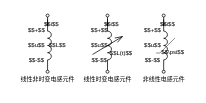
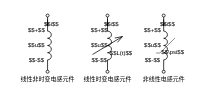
  <mxCell id="0" />
  <mxCell id="1" parent="0" />
  <mxCell id="2" value="" style="endArrow=oval;html=1;rounded=0;endFill=0;endSize=4;startSize=4;exitX=0;exitY=1;exitDx=0;exitDy=0;exitPerimeter=0;" parent="1" edge="1" source="15"><mxGeometry width="50" height="50" relative="1" as="geometry"><mxPoint x="63" y="26" as="sourcePoint" /><mxPoint x="63" y="20" as="targetPoint" /></mxGeometry></mxCell>
  <mxCell id="3" value="" style="endArrow=oval;html=1;rounded=0;endFill=0;endSize=4;startSize=4;exitX=1;exitY=1;exitDx=0;exitDy=0;exitPerimeter=0;" parent="1" source="15" edge="1"><mxGeometry width="50" height="50" relative="1" as="geometry"><mxPoint x="48" y="85" as="sourcePoint" /><mxPoint x="63" y="95" as="targetPoint" /></mxGeometry></mxCell>
- <mxCell id="4" value="$$L$$" style="text;html=1;align=center;verticalAlign=middle;resizable=1;points=[];autosize=1;strokeColor=none;fillColor=none;fontSize=8;movable=1;rotatable=1;deletable=1;editable=1;connectable=1;" parent="1" vertex="1"><mxGeometry x="68" y="52.5" width="16" height="15" as="geometry" /></mxCell>
  <mxCell id="5" value="$$+$$" style="text;html=1;align=center;verticalAlign=middle;resizable=1;points=[];autosize=1;strokeColor=none;fillColor=none;fontSize=8;movable=1;rotatable=1;deletable=1;editable=1;connectable=1;" parent="1" vertex="1"><mxGeometry x="43" y="35" width="10" height="10" as="geometry" /></mxCell>
  <mxCell id="6" value="$$-$$" style="text;html=1;align=center;verticalAlign=middle;resizable=1;points=[];autosize=1;strokeColor=none;fillColor=none;fontSize=8;movable=1;rotatable=1;deletable=1;editable=1;connectable=1;" parent="1" vertex="1"><mxGeometry x="43" y="74" width="10" height="10" as="geometry" /></mxCell>
  <mxCell id="7" value="$$u$$" style="text;html=1;align=center;verticalAlign=middle;resizable=1;points=[];autosize=1;strokeColor=none;fillColor=none;fontSize=8;movable=1;rotatable=1;deletable=1;editable=1;connectable=1;" parent="1" vertex="1"><mxGeometry x="42" y="51.5" width="11" height="15" as="geometry" /></mxCell>
  <mxCell id="8" value="" style="endArrow=classicThin;html=1;rounded=0;fontSize=4;startSize=2;endSize=2;strokeWidth=1;endFill=1;" parent="1" edge="1"><mxGeometry width="50" height="50" relative="1" as="geometry"><mxPoint x="63" y="25" as="sourcePoint" /><mxPoint x="63" y="35" as="targetPoint" /></mxGeometry></mxCell>
  <mxCell id="9" value="&lt;font style=&quot;font-size: 8px&quot;&gt;$$i$$&lt;/font&gt;" style="text;html=1;align=center;verticalAlign=middle;resizable=1;points=[];autosize=1;strokeColor=none;fillColor=none;fontSize=4;movable=1;rotatable=1;deletable=1;editable=1;connectable=0;" parent="1" vertex="1"><mxGeometry x="63" y="28" width="10" height="8" as="geometry" /></mxCell>
  <mxCell id="10" value="" style="endArrow=none;html=1;rounded=0;fontSize=8;startSize=2;endSize=2;strokeWidth=0.6;" parent="1" edge="1"><mxGeometry width="50" height="50" relative="1" as="geometry"><mxPoint x="213" y="70" as="sourcePoint" /><mxPoint x="233" y="50" as="targetPoint" /></mxGeometry></mxCell>
  <mxCell id="11" value="" style="endArrow=none;html=1;rounded=0;fontSize=8;startSize=2;endSize=2;strokeWidth=0.6;" parent="1" edge="1"><mxGeometry width="50" height="50" relative="1" as="geometry"><mxPoint x="208" y="70" as="sourcePoint" /><mxPoint x="213" y="70" as="targetPoint" /></mxGeometry></mxCell>
  <mxCell id="12" value="&lt;div&gt;非线性电感元件&lt;/div&gt;" style="text;html=1;align=center;verticalAlign=middle;resizable=0;points=[];autosize=1;strokeColor=none;fillColor=none;fontSize=8;connectable=0;" parent="1" vertex="1"><mxGeometry x="183" y="95" width="70" height="20" as="geometry" /></mxCell>
  <mxCell id="13" value="&lt;div&gt;线性时变电感元件&lt;/div&gt;" style="text;html=1;align=center;verticalAlign=middle;resizable=0;points=[];autosize=1;strokeColor=none;fillColor=none;fontSize=8;connectable=0;" parent="1" vertex="1"><mxGeometry x="105.5" y="95" width="75" height="20" as="geometry" /></mxCell>
  <mxCell id="14" value="线性非时变电感元件" style="text;html=1;align=center;verticalAlign=middle;resizable=0;points=[];autosize=1;strokeColor=none;fillColor=none;fontSize=8;connectable=0;" parent="1" vertex="1"><mxGeometry x="20.5" y="95" width="85" height="20" as="geometry" /></mxCell>
  <mxCell id="15" value="" style="pointerEvents=1;verticalLabelPosition=bottom;shadow=0;dashed=0;align=center;html=1;verticalAlign=top;shape=mxgraph.electrical.inductors.inductor_3;direction=south;" vertex="1" parent="1"><mxGeometry x="63" y="30" width="5" height="60" as="geometry" /></mxCell>
  <mxCell id="16" value="" style="pointerEvents=1;verticalLabelPosition=bottom;shadow=0;dashed=0;align=center;html=1;verticalAlign=top;shape=mxgraph.electrical.inductors.variable_inductor;direction=south;flipV=1;" vertex="1" parent="1"><mxGeometry x="123" y="30" width="40" height="60" as="geometry" /></mxCell>
  <mxCell id="17" value="" style="endArrow=oval;html=1;rounded=0;endFill=0;endSize=4;startSize=4;exitX=0;exitY=0.5;exitDx=0;exitDy=0;exitPerimeter=0;" edge="1" parent="1" source="16"><mxGeometry width="50" height="50" relative="1" as="geometry"><mxPoint x="123" y="95" as="sourcePoint" /><mxPoint x="143" y="95" as="targetPoint" /></mxGeometry></mxCell>
  <mxCell id="18" value="" style="endArrow=oval;html=1;rounded=0;endFill=0;endSize=4;startSize=4;exitX=0;exitY=1;exitDx=0;exitDy=0;exitPerimeter=0;" edge="1" parent="1"><mxGeometry width="50" height="50" relative="1" as="geometry"><mxPoint x="143" y="30" as="sourcePoint" /><mxPoint x="143" y="20" as="targetPoint" /></mxGeometry></mxCell>
  <mxCell id="19" value="" style="endArrow=classicThin;html=1;rounded=0;fontSize=4;startSize=2;endSize=2;strokeWidth=1;endFill=1;" edge="1" parent="1"><mxGeometry width="50" height="50" relative="1" as="geometry"><mxPoint x="143" y="25" as="sourcePoint" /><mxPoint x="143" y="35" as="targetPoint" /></mxGeometry></mxCell>
  <mxCell id="20" value="&lt;font style=&quot;font-size: 8px&quot;&gt;$$i$$&lt;/font&gt;" style="text;html=1;align=center;verticalAlign=middle;resizable=1;points=[];autosize=1;strokeColor=none;fillColor=none;fontSize=4;movable=1;rotatable=1;deletable=1;editable=1;connectable=0;" vertex="1" parent="1"><mxGeometry x="143" y="28" width="10" height="8" as="geometry" /></mxCell>
  <mxCell id="21" value="$$L(t)$$" style="text;html=1;align=center;verticalAlign=middle;resizable=1;points=[];autosize=1;strokeColor=none;fillColor=none;fontSize=8;movable=1;rotatable=1;deletable=1;editable=1;connectable=1;" vertex="1" parent="1"><mxGeometry x="148" y="63" width="25" height="13.5" as="geometry" /></mxCell>
  <mxCell id="22" value="$$+$$" style="text;html=1;align=center;verticalAlign=middle;resizable=1;points=[];autosize=1;strokeColor=none;fillColor=none;fontSize=8;movable=1;rotatable=1;deletable=1;editable=1;connectable=1;" vertex="1" parent="1"><mxGeometry x="127" y="35" width="10" height="10" as="geometry" /></mxCell>
  <mxCell id="23" value="$$-$$" style="text;html=1;align=center;verticalAlign=middle;resizable=1;points=[];autosize=1;strokeColor=none;fillColor=none;fontSize=8;movable=1;rotatable=1;deletable=1;editable=1;connectable=1;" vertex="1" parent="1"><mxGeometry x="127" y="74" width="10" height="10" as="geometry" /></mxCell>
  <mxCell id="24" value="$$u$$" style="text;html=1;align=center;verticalAlign=middle;resizable=1;points=[];autosize=1;strokeColor=none;fillColor=none;fontSize=8;movable=1;rotatable=1;deletable=1;editable=1;connectable=1;" vertex="1" parent="1"><mxGeometry x="126" y="51.5" width="11" height="15" as="geometry" /></mxCell>
  <mxCell id="25" value="" style="endArrow=oval;html=1;rounded=0;endFill=0;endSize=4;startSize=4;exitX=0;exitY=1;exitDx=0;exitDy=0;exitPerimeter=0;" edge="1" parent="1" source="33"><mxGeometry width="50" height="50" relative="1" as="geometry"><mxPoint x="218" y="26" as="sourcePoint" /><mxPoint x="218" y="20" as="targetPoint" /></mxGeometry></mxCell>
  <mxCell id="26" value="" style="endArrow=oval;html=1;rounded=0;endFill=0;endSize=4;startSize=4;exitX=1;exitY=1;exitDx=0;exitDy=0;exitPerimeter=0;" edge="1" parent="1" source="33"><mxGeometry width="50" height="50" relative="1" as="geometry"><mxPoint x="203" y="85" as="sourcePoint" /><mxPoint x="218" y="95" as="targetPoint" /></mxGeometry></mxCell>
  <mxCell id="27" value="$$\psi$$" style="text;html=1;align=center;verticalAlign=middle;resizable=1;points=[];autosize=1;strokeColor=none;fillColor=none;fontSize=8;movable=1;rotatable=1;deletable=1;editable=1;connectable=1;" vertex="1" parent="1"><mxGeometry x="223" y="61" width="14" height="15.5" as="geometry" /></mxCell>
  <mxCell id="28" value="$$+$$" style="text;html=1;align=center;verticalAlign=middle;resizable=1;points=[];autosize=1;strokeColor=none;fillColor=none;fontSize=8;movable=1;rotatable=1;deletable=1;editable=1;connectable=1;" vertex="1" parent="1"><mxGeometry x="198" y="35" width="10" height="10" as="geometry" /></mxCell>
  <mxCell id="29" value="$$-$$" style="text;html=1;align=center;verticalAlign=middle;resizable=1;points=[];autosize=1;strokeColor=none;fillColor=none;fontSize=8;movable=1;rotatable=1;deletable=1;editable=1;connectable=1;" vertex="1" parent="1"><mxGeometry x="198" y="74" width="10" height="10" as="geometry" /></mxCell>
  <mxCell id="30" value="$$u$$" style="text;html=1;align=center;verticalAlign=middle;resizable=1;points=[];autosize=1;strokeColor=none;fillColor=none;fontSize=8;movable=1;rotatable=1;deletable=1;editable=1;connectable=1;" vertex="1" parent="1"><mxGeometry x="197" y="51.5" width="11" height="15" as="geometry" /></mxCell>
  <mxCell id="31" value="" style="endArrow=classicThin;html=1;rounded=0;fontSize=4;startSize=2;endSize=2;strokeWidth=1;endFill=1;" edge="1" parent="1"><mxGeometry width="50" height="50" relative="1" as="geometry"><mxPoint x="218" y="25" as="sourcePoint" /><mxPoint x="218" y="35" as="targetPoint" /></mxGeometry></mxCell>
  <mxCell id="32" value="&lt;font style=&quot;font-size: 8px&quot;&gt;$$i$$&lt;/font&gt;" style="text;html=1;align=center;verticalAlign=middle;resizable=1;points=[];autosize=1;strokeColor=none;fillColor=none;fontSize=4;movable=1;rotatable=1;deletable=1;editable=1;connectable=0;" vertex="1" parent="1"><mxGeometry x="218" y="28" width="10" height="8" as="geometry" /></mxCell>
  <mxCell id="33" value="" style="pointerEvents=1;verticalLabelPosition=bottom;shadow=0;dashed=0;align=center;html=1;verticalAlign=top;shape=mxgraph.electrical.inductors.inductor_3;direction=south;" vertex="1" parent="1"><mxGeometry x="218" y="30" width="5" height="60" as="geometry" /></mxCell>
